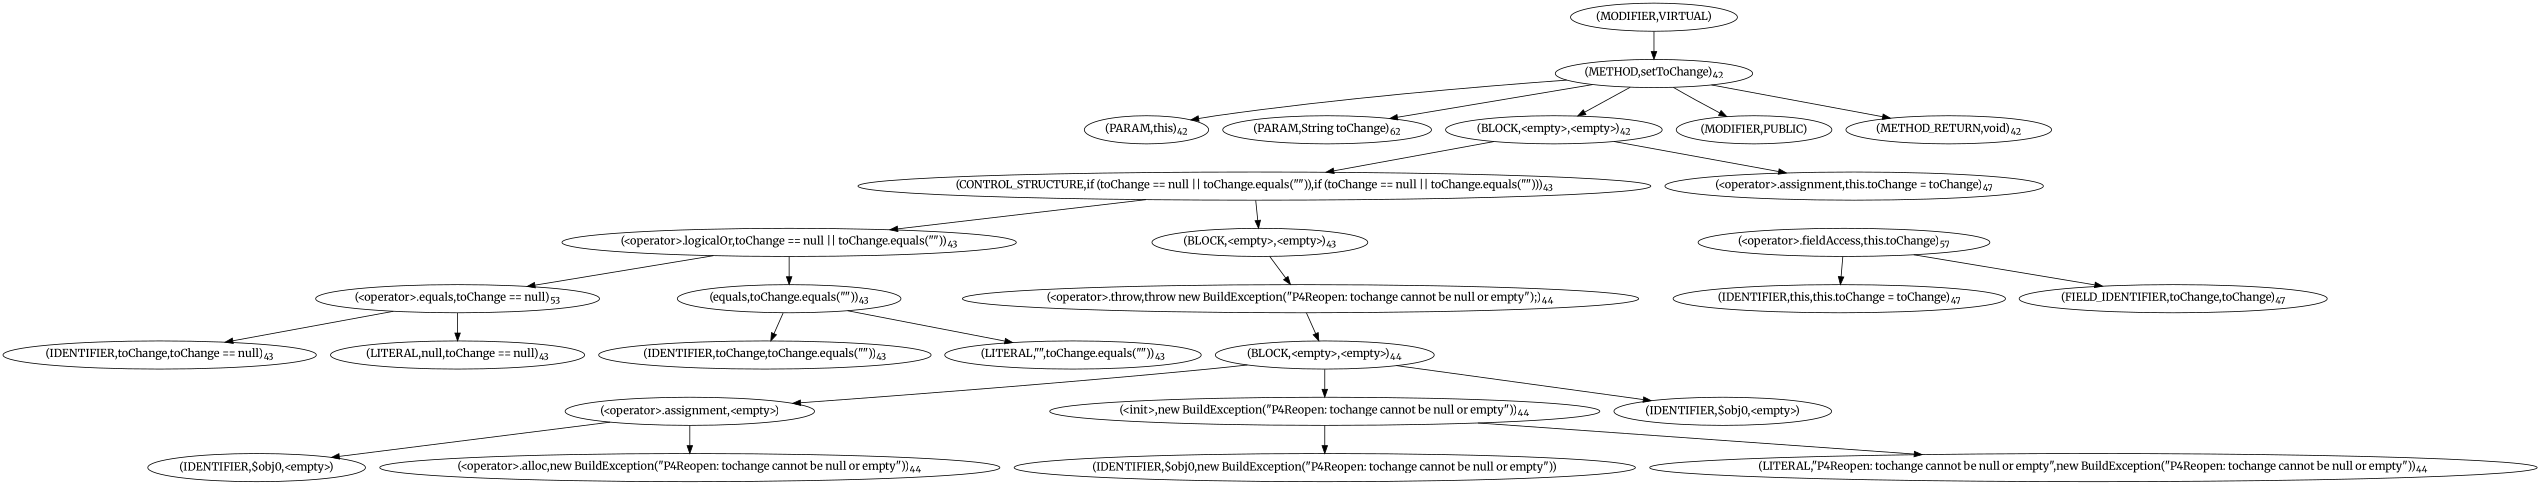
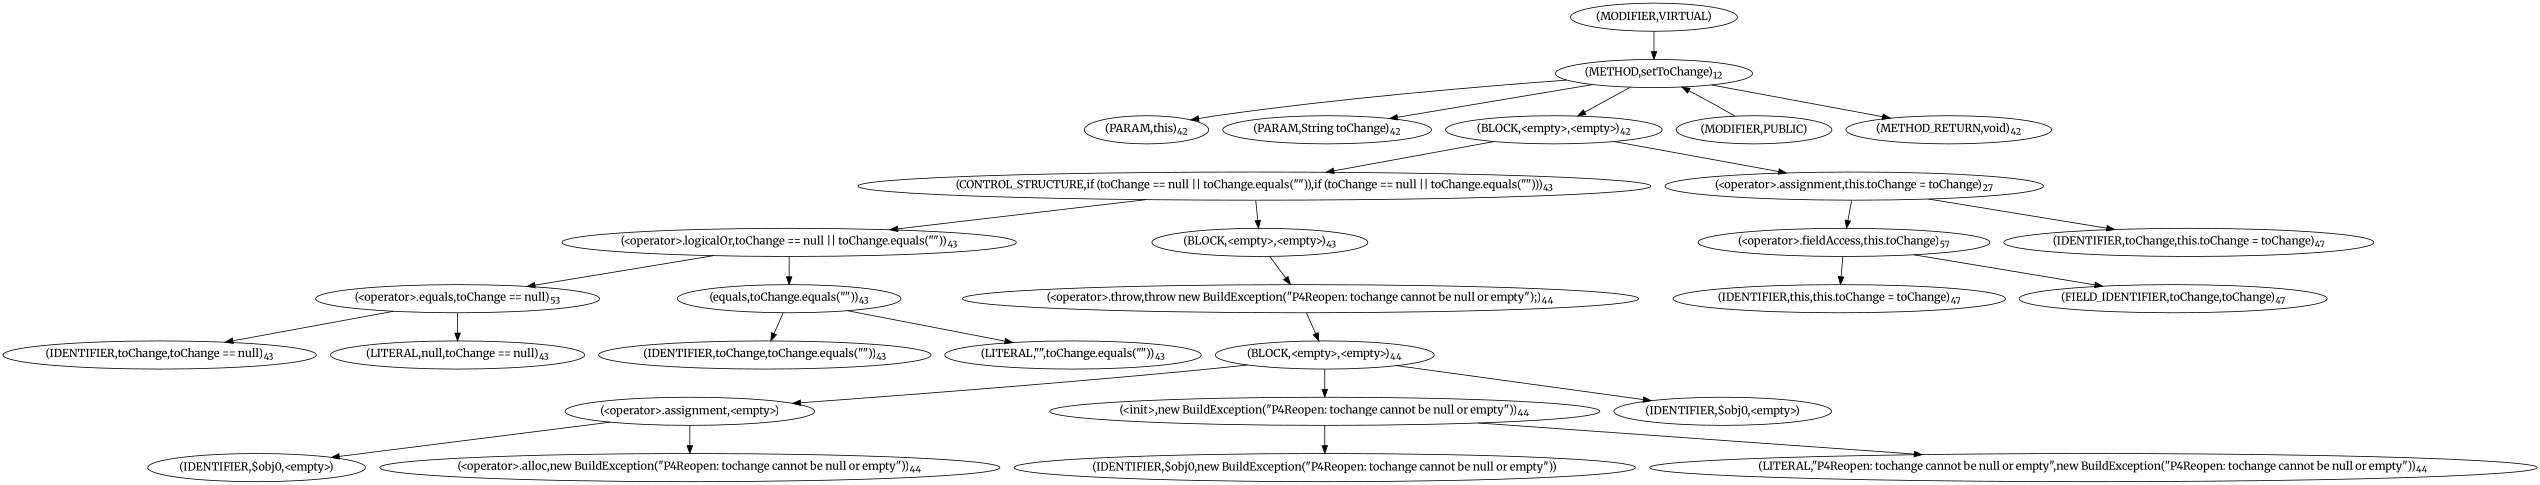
  digraph {
    fontname=Merriweather
    node [fontname=Merriweather]
    edge [fontname=Merriweather]
-   n1 [label=<(METHOD,setToChange)<SUB>42</SUB>>]
+   n1 [label=<(METHOD,setToChange)<SUB>12</SUB>>]
    n2 [label=<(PARAM,this)<SUB>42</SUB>>]
-   n3 [label=<(PARAM,String toChange)<SUB>62</SUB>>]
+   n3 [label=<(PARAM,String toChange)<SUB>42</SUB>>]
    n4 [label=<(BLOCK,&lt;empty&gt;,&lt;empty&gt;)<SUB>42</SUB>>]
    n5 [label=<(MODIFIER,PUBLIC)>]
    n6 [label=<(METHOD_RETURN,void)<SUB>42</SUB>>]
    n7 [label=<(CONTROL_STRUCTURE,if (toChange == null || toChange.equals(&quot;&quot;)),if (toChange == null || toChange.equals(&quot;&quot;)))<SUB>43</SUB>>]
-   n8 [label=<(&lt;operator&gt;.assignment,this.toChange = toChange)<SUB>47</SUB>>]
+   n8 [label=<(&lt;operator&gt;.assignment,this.toChange = toChange)<SUB>27</SUB>>]
    n9 [label=<(MODIFIER,VIRTUAL)>]
    n10 [label=<(&lt;operator&gt;.logicalOr,toChange == null || toChange.equals(&quot;&quot;))<SUB>43</SUB>>]
    n11 [label=<(BLOCK,&lt;empty&gt;,&lt;empty&gt;)<SUB>43</SUB>>]
    n12 [label=<(&lt;operator&gt;.fieldAccess,this.toChange)<SUB>57</SUB>>]
+   n13 [label=<(IDENTIFIER,toChange,this.toChange = toChange)<SUB>47</SUB>>]
    n14 [label=<(&lt;operator&gt;.equals,toChange == null)<SUB>53</SUB>>]
    n15 [label=<(equals,toChange.equals(&quot;&quot;))<SUB>43</SUB>>]
    n16 [label=<(&lt;operator&gt;.throw,throw new BuildException(&quot;P4Reopen: tochange cannot be null or empty&quot;);)<SUB>44</SUB>>]
    n17 [label=<(IDENTIFIER,toChange,toChange == null)<SUB>43</SUB>>]
    n18 [label=<(LITERAL,null,toChange == null)<SUB>43</SUB>>]
    n19 [label=<(IDENTIFIER,toChange,toChange.equals(&quot;&quot;))<SUB>43</SUB>>]
    n20 [label=<(LITERAL,&quot;&quot;,toChange.equals(&quot;&quot;))<SUB>43</SUB>>]
    n21 [label=<(BLOCK,&lt;empty&gt;,&lt;empty&gt;)<SUB>44</SUB>>]
    n22 [label=<(&lt;operator&gt;.assignment,&lt;empty&gt;)>]
    n23 [label=<(&lt;init&gt;,new BuildException(&quot;P4Reopen: tochange cannot be null or empty&quot;))<SUB>44</SUB>>]
    n24 [label=<(IDENTIFIER,$obj0,&lt;empty&gt;)>]
    n25 [label=<(IDENTIFIER,$obj0,&lt;empty&gt;)>]
    n26 [label=<(&lt;operator&gt;.alloc,new BuildException(&quot;P4Reopen: tochange cannot be null or empty&quot;))<SUB>44</SUB>>]
    n27 [label=<(IDENTIFIER,$obj0,new BuildException(&quot;P4Reopen: tochange cannot be null or empty&quot;))>]
    n28 [label=<(LITERAL,&quot;P4Reopen: tochange cannot be null or empty&quot;,new BuildException(&quot;P4Reopen: tochange cannot be null or empty&quot;))<SUB>44</SUB>>]
    n29 [label=<(IDENTIFIER,this,this.toChange = toChange)<SUB>47</SUB>>]
    n30 [label=<(FIELD_IDENTIFIER,toChange,toChange)<SUB>47</SUB>>]
    n1 -> n2
    n1 -> n3
    n1 -> n4
-   n1 -> n5
+   n5 -> n1
    n1 -> n6
    n4 -> n7
    n4 -> n8
    n7 -> n10
    n7 -> n11
+   n8 -> n12
+   n8 -> n13
    n9 -> n1
    n10 -> n14
    n10 -> n15
    n11 -> n16
    n12 -> n29
    n12 -> n30
    n14 -> n17
    n14 -> n18
    n15 -> n19
    n15 -> n20
    n16 -> n21
    n21 -> n22
    n21 -> n23
    n21 -> n24
    n22 -> n25
    n22 -> n26
    n23 -> n27
    n23 -> n28
  }
